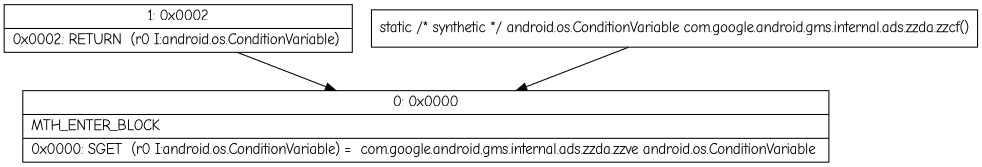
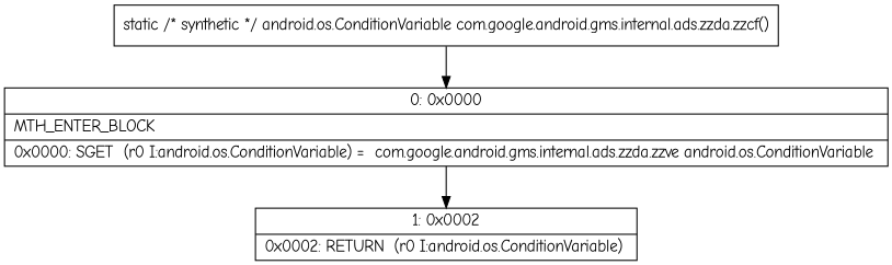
  digraph {
    fontname="Comic Neue"
    node [shape=record fontname="Comic Neue"]
    edge [fontname="Comic Neue"]
    n1 [label="{0\:\ 0x0000|MTH_ENTER_BLOCK\l|0x0000: SGET  (r0 I:android.os.ConditionVariable) =  com.google.android.gms.internal.ads.zzda.zzve android.os.ConditionVariable \l}"]
    n2 [label="{1\:\ 0x0002|0x0002: RETURN  (r0 I:android.os.ConditionVariable) \l}"]
    n3 [label="{static \/* synthetic *\/ android.os.ConditionVariable com.google.android.gms.internal.ads.zzda.zzcf() }"]
-   n2 -> n1
+   n1 -> n2
    n3 -> n1
  }
